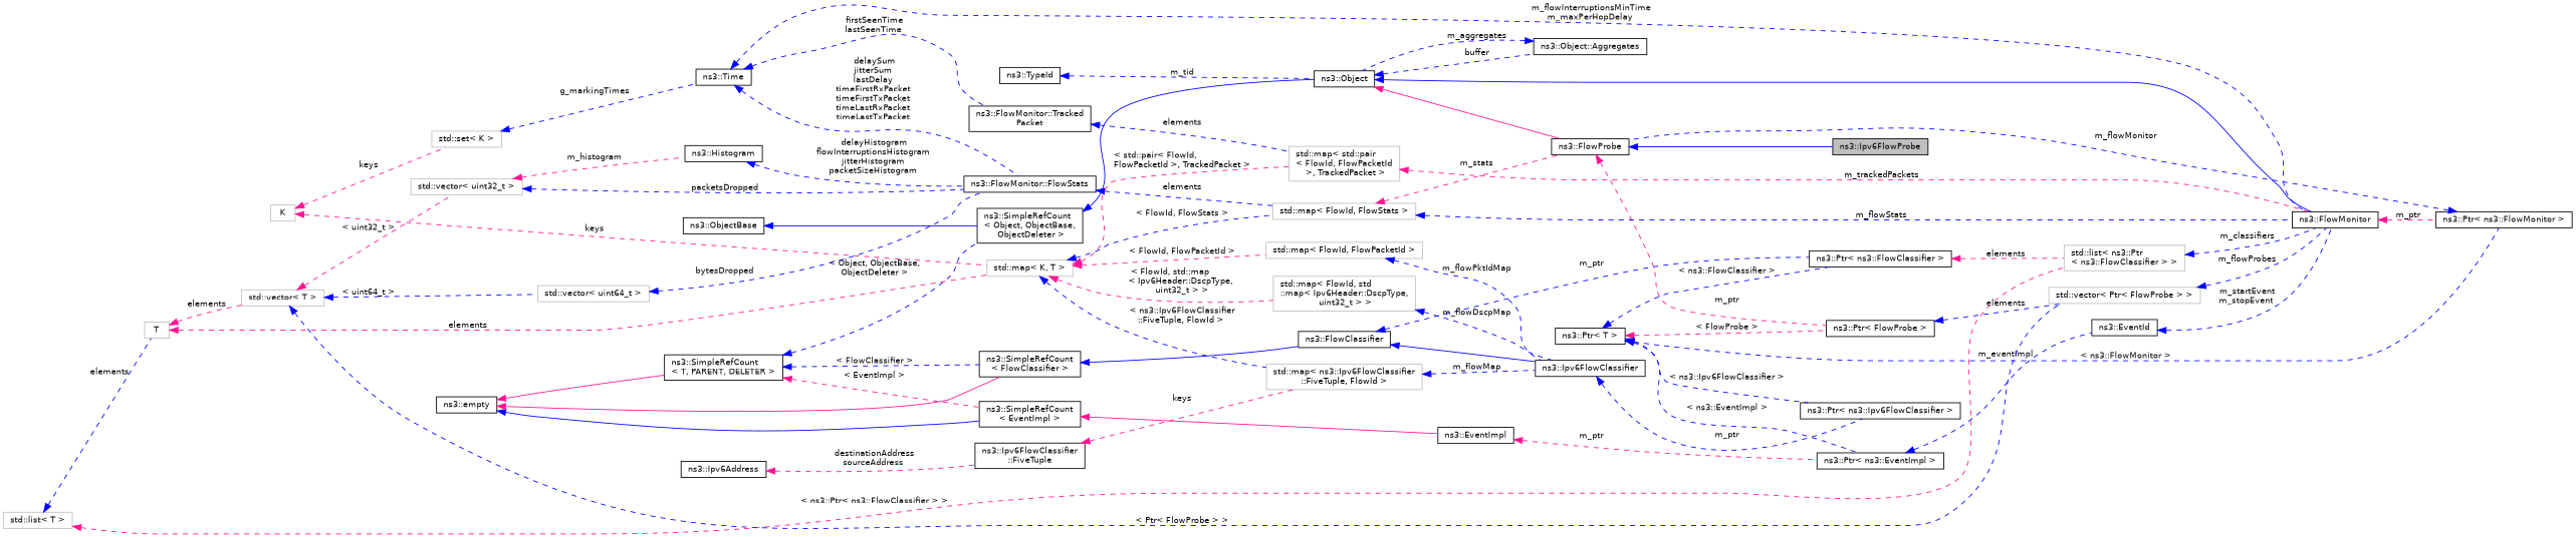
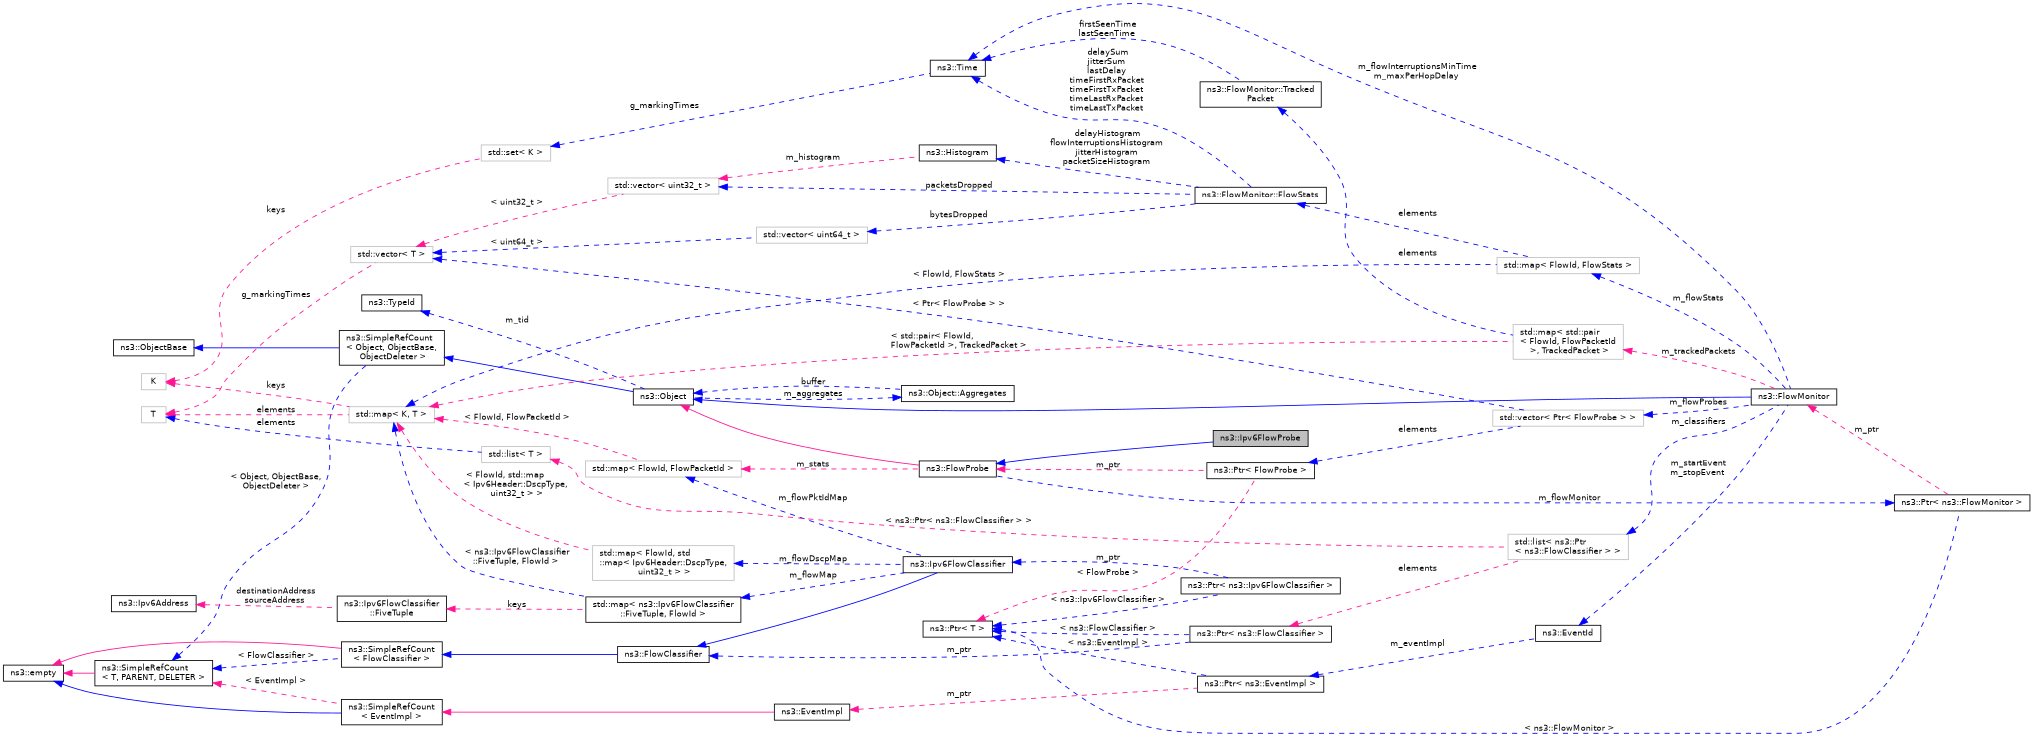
  digraph {
    rankdir=LR
    node [color=black fillcolor=white fontname=Helvetica fontsize=10 shape=record style=filled]
    edge [color=blue dir=back fontname=Helvetica fontsize=10 labelfontname=Helvetica labelfontsize=10 style=dashed]
    n1 [fillcolor=grey75 fontcolor=black height=0.2 label="ns3::Ipv6FlowProbe" width=0.4]
    n2 [height=0.2 label="ns3::FlowProbe" width=0.4]
    n3 [height=0.2 label="ns3::Ptr\< FlowProbe \>" width=0.4]
    n4 [color=grey75 height=0.2 label="std::vector\< Ptr\< FlowProbe \> \>" width=0.4]
    n5 [height=0.2 label="ns3::Object" width=0.4]
    n6 [height=0.2 label="ns3::Object::Aggregates" width=0.4]
    n7 [height=0.2 label="ns3::FlowMonitor" width=0.4]
    n8 [height=0.2 label="ns3::Ptr\< ns3::FlowMonitor \>" width=0.4]
    n9 [height=0.2 label="ns3::SimpleRefCount\l\< Object, ObjectBase,\l ObjectDeleter \>" width=0.4]
    n10 [height=0.2 label="ns3::ObjectBase" width=0.4]
    n11 [height=0.2 label="ns3::SimpleRefCount\l\< T, PARENT, DELETER \>" width=0.4]
    n12 [height=0.2 label="ns3::SimpleRefCount\l\< EventImpl \>" width=0.4]
    n13 [height=0.2 label="ns3::SimpleRefCount\l\< FlowClassifier \>" width=0.4]
    n14 [height=0.2 label="ns3::EventImpl" width=0.4]
    n15 [height=0.2 label="ns3::FlowClassifier" width=0.4]
    n16 [height=0.2 label="ns3::empty" width=0.4]
    n17 [height=0.2 label="ns3::TypeId" width=0.4]
    n18 [height=0.2 label="ns3::EventId" width=0.4]
    n19 [height=0.2 label="ns3::Ptr\< ns3::EventImpl \>" width=0.4]
    n20 [height=0.2 label="ns3::Ptr\< T \>" width=0.4]
    n21 [height=0.2 label="ns3::Ptr\< ns3::FlowClassifier \>" width=0.4]
    n22 [height=0.2 label="ns3::Ptr\< ns3::Ipv6FlowClassifier \>" width=0.4]
    n23 [color=grey75 height=0.2 label="std::list\< ns3::Ptr\l\< ns3::FlowClassifier \> \>" width=0.4]
    n24 [height=0.2 label="ns3::Time" width=0.4]
    n25 [height=0.2 label="ns3::FlowMonitor::FlowStats" width=0.4]
    n26 [height=0.2 label="ns3::FlowMonitor::Tracked\lPacket" width=0.4]
    n27 [color=grey75 height=0.2 label="std::map\< FlowId, FlowStats \>" width=0.4]
    n28 [color=grey75 height=0.2 label="std::map\< std::pair\l\< FlowId, FlowPacketId\l \>, TrackedPacket \>" width=0.4]
    n29 [color=grey75 height=0.2 label="std::set\< K \>" width=0.4]
    n30 [color=grey75 height=0.2 label=K width=0.4]
    n31 [color=grey75 height=0.2 label="std::map\< K, T \>" width=0.4]
-   n32 [color=grey75 height=0.2 label="std::map\< ns3::Ipv6FlowClassifier\l::FiveTuple, FlowId \>" width=0.4]
+   n32 [height=0.2 label="std::map\< ns3::Ipv6FlowClassifier\l::FiveTuple, FlowId \>" width=0.4]
    n33 [color=grey75 height=0.2 label="std::map\< FlowId, FlowPacketId \>" width=0.4]
    n34 [color=grey75 height=0.2 label="std::map\< FlowId, std\l::map\< Ipv6Header::DscpType,\l uint32_t \> \>" width=0.4]
    n35 [height=0.2 label="ns3::Ipv6FlowClassifier" width=0.4]
    n36 [color=grey75 height=0.2 label="std::list\< T \>" width=0.4]
    n37 [color=grey75 height=0.2 label=T width=0.4]
    n38 [color=grey75 height=0.2 label="std::vector\< T \>" width=0.4]
    n39 [color=grey75 height=0.2 label="std::vector\< uint32_t \>" width=0.4]
    n40 [color=grey75 height=0.2 label="std::vector\< uint64_t \>" width=0.4]
    n41 [height=0.2 label="ns3::Histogram" width=0.4]
    n42 [height=0.2 label="ns3::Ipv6FlowClassifier\l::FiveTuple" width=0.4]
    n43 [height=0.2 label="ns3::Ipv6Address" width=0.4]
    n2 -> n1 [style=solid]
    n2 -> n3 [color=deeppink label=" m_ptr"]
    n3 -> n4 [label=" elements"]
    n4 -> n7 [label=" m_flowProbes"]
    n5 -> n2 [color=deeppink style=solid]
    n5 -> n6 [label=" buffer"]
    n5 -> n7 [style=solid]
    n6 -> n5 [label=" m_aggregates"]
    n7 -> n8 [color=deeppink label=" m_ptr"]
    n8 -> n2 [label=" m_flowMonitor"]
    n9 -> n5 [style=solid]
    n10 -> n9 [style=solid]
    n11 -> n9 [label=" \< Object, ObjectBase,\l ObjectDeleter \>"]
    n11 -> n12 [color=deeppink label=" \< EventImpl \>"]
    n11 -> n13 [label=" \< FlowClassifier \>"]
    n12 -> n14 [color=deeppink style=solid]
    n13 -> n15 [style=solid]
    n14 -> n19 [color=deeppink label=" m_ptr"]
    n15 -> n21 [label=" m_ptr"]
    n15 -> n35 [style=solid]
    n16 -> n11 [color=deeppink style=solid]
    n16 -> n12 [style=solid]
    n16 -> n13 [color=deeppink style=solid]
    n17 -> n5 [label=" m_tid"]
    n18 -> n7 [label=" m_startEvent\nm_stopEvent"]
    n19 -> n18 [label=" m_eventImpl"]
    n20 -> n3 [color=deeppink label=" \< FlowProbe \>"]
    n20 -> n8 [label=" \< ns3::FlowMonitor \>"]
    n20 -> n19 [label=" \< ns3::EventImpl \>"]
    n20 -> n21 [label=" \< ns3::FlowClassifier \>"]
    n20 -> n22 [label=" \< ns3::Ipv6FlowClassifier \>"]
    n21 -> n23 [color=deeppink label=" elements"]
    n23 -> n7 [label=" m_classifiers"]
    n24 -> n7 [label=" m_flowInterruptionsMinTime\nm_maxPerHopDelay"]
    n24 -> n25 [label=" delaySum\njitterSum\nlastDelay\ntimeFirstRxPacket\ntimeFirstTxPacket\ntimeLastRxPacket\ntimeLastTxPacket"]
    n24 -> n26 [label=" firstSeenTime\nlastSeenTime"]
    n25 -> n27 [label=" elements"]
    n26 -> n28 [label=" elements"]
-   n27 -> n2 [color=deeppink label=" m_stats"]
+   n33 -> n2 [color=deeppink label=" m_stats"]
    n27 -> n7 [label=" m_flowStats"]
    n28 -> n7 [color=deeppink label=" m_trackedPackets"]
    n29 -> n24 [label=" g_markingTimes"]
    n30 -> n29 [color=deeppink label=" keys"]
    n30 -> n31 [color=deeppink label=" keys"]
    n31 -> n27 [label=" \< FlowId, FlowStats \>"]
    n31 -> n28 [color=deeppink label=" \< std::pair\< FlowId,\l FlowPacketId \>, TrackedPacket \>"]
    n31 -> n32 [label=" \< ns3::Ipv6FlowClassifier\l::FiveTuple, FlowId \>"]
    n31 -> n33 [color=deeppink label=" \< FlowId, FlowPacketId \>"]
    n31 -> n34 [color=deeppink label=" \< FlowId, std::map\l\< Ipv6Header::DscpType,\l uint32_t \> \>"]
    n32 -> n35 [label=" m_flowMap"]
    n33 -> n35 [label=" m_flowPktIdMap"]
    n34 -> n35 [label=" m_flowDscpMap"]
    n35 -> n22 [label=" m_ptr"]
    n36 -> n23 [color=deeppink label=" \< ns3::Ptr\< ns3::FlowClassifier \> \>"]
    n37 -> n31 [color=deeppink label=" elements"]
-   n36 -> n37 [label=" elements"]
-   n37 -> n38 [color=deeppink label=" elements"]
+   n37 -> n36 [label=" elements"]
+   n37 -> n38 [color=deeppink label=" g_markingTimes"]
    n38 -> n4 [label=" \< Ptr\< FlowProbe \> \>"]
    n38 -> n39 [color=deeppink label=" \< uint32_t \>"]
    n38 -> n40 [label=" \< uint64_t \>"]
    n39 -> n25 [label=" packetsDropped"]
    n39 -> n41 [color=deeppink label=" m_histogram"]
    n40 -> n25 [label=" bytesDropped"]
    n41 -> n25 [label=" delayHistogram\nflowInterruptionsHistogram\njitterHistogram\npacketSizeHistogram"]
    n42 -> n32 [color=deeppink label=" keys"]
    n43 -> n42 [color=deeppink label=" destinationAddress\nsourceAddress"]
  }
